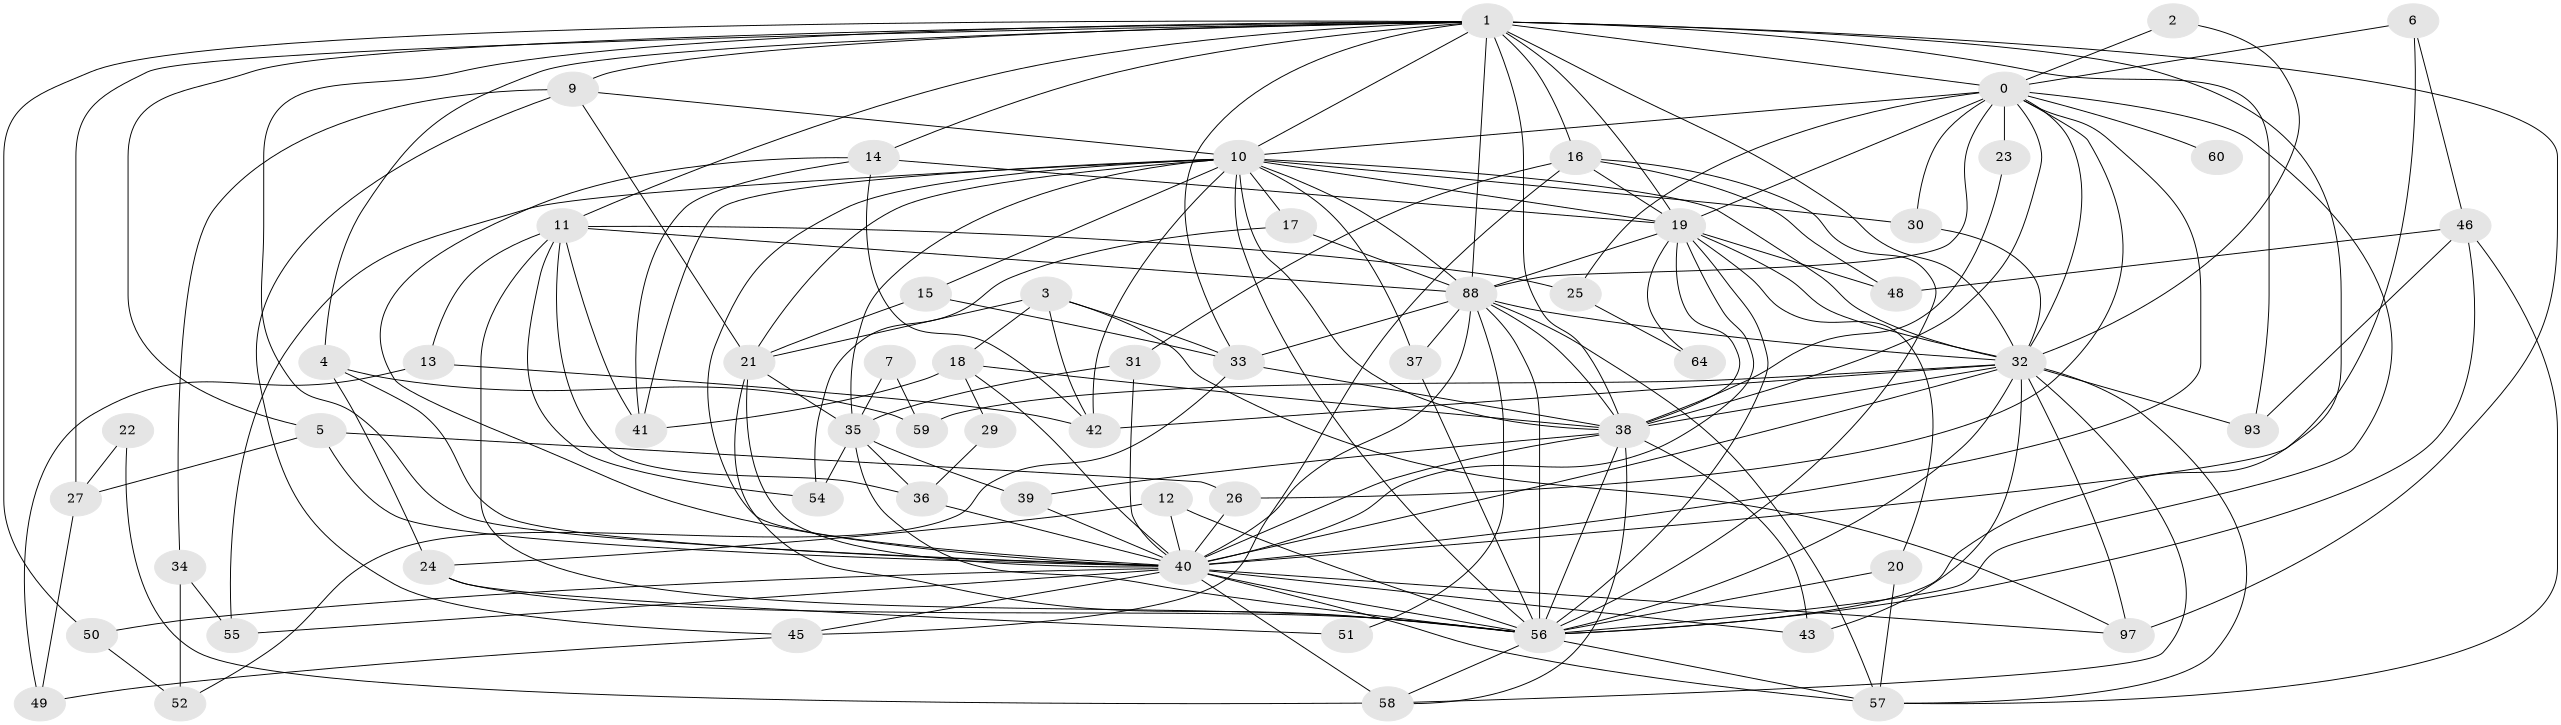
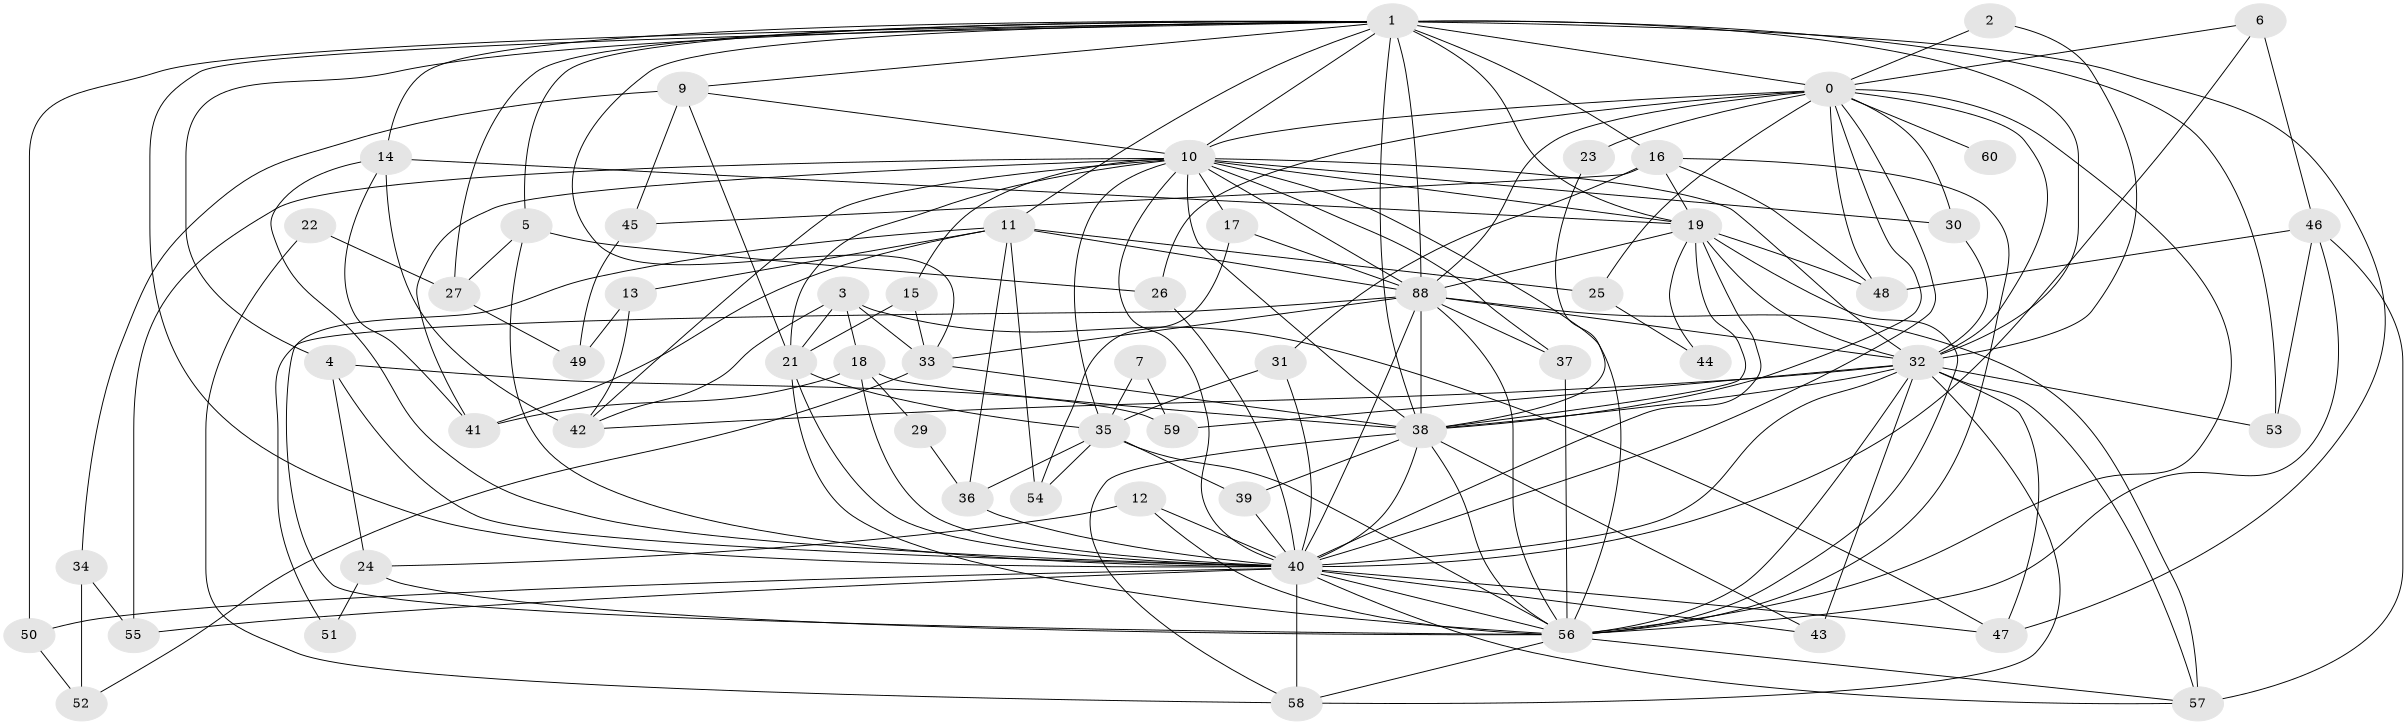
  graph {
    node [color=gray90 style=filled]
    edge [weight=1.0]
    1
    4
    5
    n4 [label=0]
    9
    10
    11
    14
    16
    19
    27
    n12 [label=88]
    32
    33
    38
    40
-   47 [label=97]
+   47
    50
-   53 [label=93]
+   53
    56
    24
    59
    26
    23
    25
    30
    60
    21
    34
    45
    42
    35
    15
    17
    37
    41
    55
    13
    36
    54
    31
    48
-   20
-   44 [label=64]
+   44
    49
    57
    51
    58
    43
    52
    39
    2
    3
    18
    29
    6
    46
    7
    12
    22
    1 -- 4
    1 -- 5
    1 -- n4 [weight=2.0]
    1 -- 9
    1 -- 10 [weight=3.0]
    1 -- 11
    1 -- 14
    1 -- 16
    1 -- 19 [weight=2.0]
    1 -- 27
    1 -- n12 [weight=3.0]
    1 -- 32 [weight=3.0]
    1 -- 33
    1 -- 38 [weight=3.0]
    1 -- 40 [weight=2.0]
    1 -- 47
    1 -- 50
    1 -- 53
-   1 -- 56 [weight=2.0]
    4 -- 40
    4 -- 24
    4 -- 59
    5 -- 27
    5 -- 40
    5 -- 26
    n4 -- 10 [weight=2.0]
-   n4 -- 19
+   n4 -- 48
    n4 -- n12 [weight=2.0]
    n4 -- 32
    n4 -- 38
    n4 -- 40 [weight=2.0]
    n4 -- 56
    n4 -- 26
    n4 -- 23
    n4 -- 25
    n4 -- 30
    n4 -- 60
    9 -- 10
    9 -- 21
    9 -- 34
    9 -- 45
    10 -- 19
    10 -- n12
    10 -- 32
    10 -- 38
    10 -- 40
    10 -- 56 [weight=2.0]
    10 -- 30
    10 -- 21
    10 -- 42
    10 -- 35
    10 -- 15
    10 -- 17
    10 -- 37
    10 -- 41
    10 -- 55 [weight=2.0]
    11 -- n12
    11 -- 56
    11 -- 25
    11 -- 41
    11 -- 13
    11 -- 36
    11 -- 54
    14 -- 19
    14 -- 40
    14 -- 42
    14 -- 41
    16 -- 19
    16 -- 56
    16 -- 45
    16 -- 31
    16 -- 48
    19 -- n12
    19 -- 32
    19 -- 38
    19 -- 40 [weight=2.0]
    19 -- 56
    19 -- 48
-   19 -- 20
    19 -- 44
    27 -- 49
    n12 -- 32
    n12 -- 33
    n12 -- 38
    n12 -- 40
    n12 -- 56 [weight=2.0]
    n12 -- 37
    n12 -- 57
    n12 -- 51
    32 -- 38
    32 -- 40
    32 -- 47 [weight=2.0]
    32 -- 53
    32 -- 56 [weight=3.0]
    32 -- 59
    32 -- 42
    32 -- 57
    32 -- 58
    32 -- 43 [weight=2.0]
    33 -- 38
    33 -- 52
    38 -- 40
    38 -- 56
    38 -- 58
    38 -- 43
    38 -- 39 [weight=2.0]
    40 -- 47
    40 -- 50 [weight=2.0]
    40 -- 56 [weight=2.0]
-   40 -- 45
    40 -- 55
    40 -- 57
    40 -- 58 [weight=2.0]
    40 -- 43
    50 -- 52
    56 -- 57
    56 -- 58
    24 -- 56
    24 -- 51
    26 -- 40
    23 -- 38
    25 -- 44
    30 -- 32
    21 -- 40
    21 -- 56
    21 -- 35
    34 -- 55
    34 -- 52
    45 -- 49
    35 -- 56
    35 -- 36
    35 -- 54
    35 -- 39
    15 -- 33
    15 -- 21
    17 -- n12
    17 -- 54
    37 -- 56
    13 -- 42
    13 -- 49
    36 -- 40
    31 -- 40
    31 -- 35
-   20 -- 56
-   20 -- 57
    39 -- 40
    2 -- n4
    2 -- 32
    3 -- 33
    3 -- 47
    3 -- 21
    3 -- 42
    3 -- 18
    18 -- 38
    18 -- 40
    18 -- 41
    18 -- 29
    29 -- 36
    6 -- n4
    6 -- 40
    6 -- 46
    46 -- 53
    46 -- 56
    46 -- 48
    46 -- 57
    7 -- 59
    7 -- 35
    12 -- 40
    12 -- 56
    12 -- 24
    22 -- 27
    22 -- 58
  }
